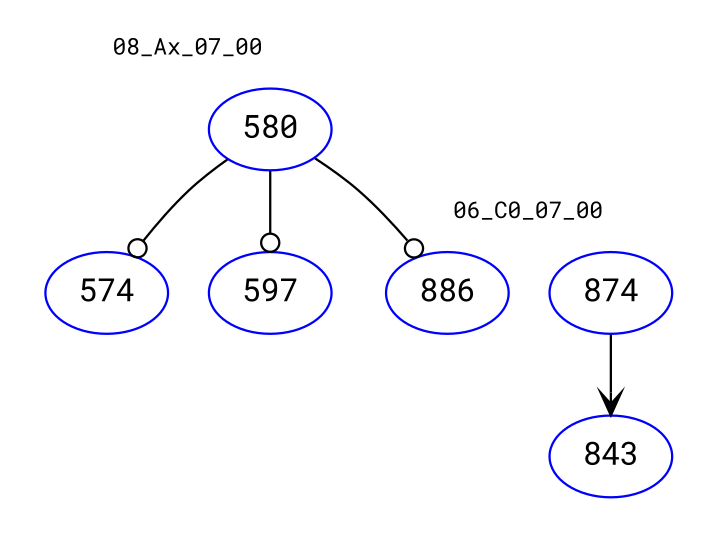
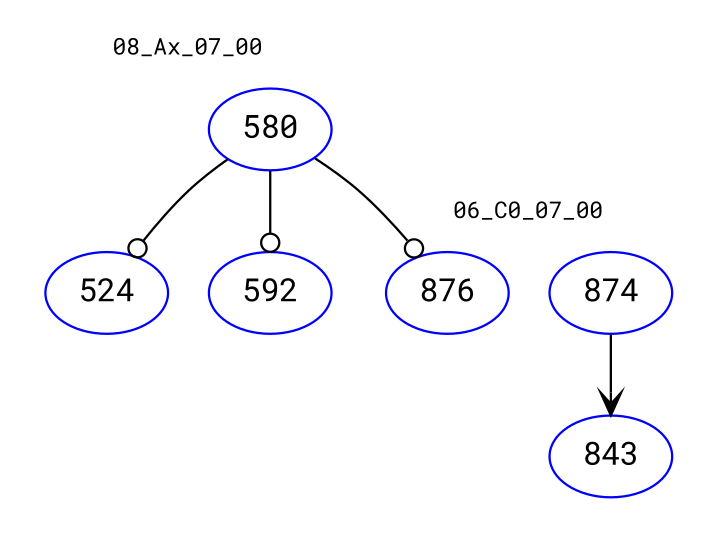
  digraph {
    fontname="Roboto Mono"
    node [color=blue fontname="Roboto Mono"]
    edge [arrowhead=odot color=black fontname="Roboto Mono"]
    n1 [label=580]
-   n2 [label=574]
-   n3 [label=597]
+   n2 [label=524]
+   n3 [label=592]
    n4 [label=874]
    n5 [label=843]
-   n6 [label=886]
+   n6 [label=876]
    subgraph cluster_1 {
      color=white
      fontsize=10
      label="08_Ax_07_00"
      n1
      n2
      n3
    }
    subgraph cluster_2 {
      color=white
      fontsize=10
      label="06_C0_07_00"
      n4
      n5
      n6
    }
    n1 -> n2
    n1 -> n3
    n1 -> n6
    n4 -> n5 [arrowhead=vee]
  }
